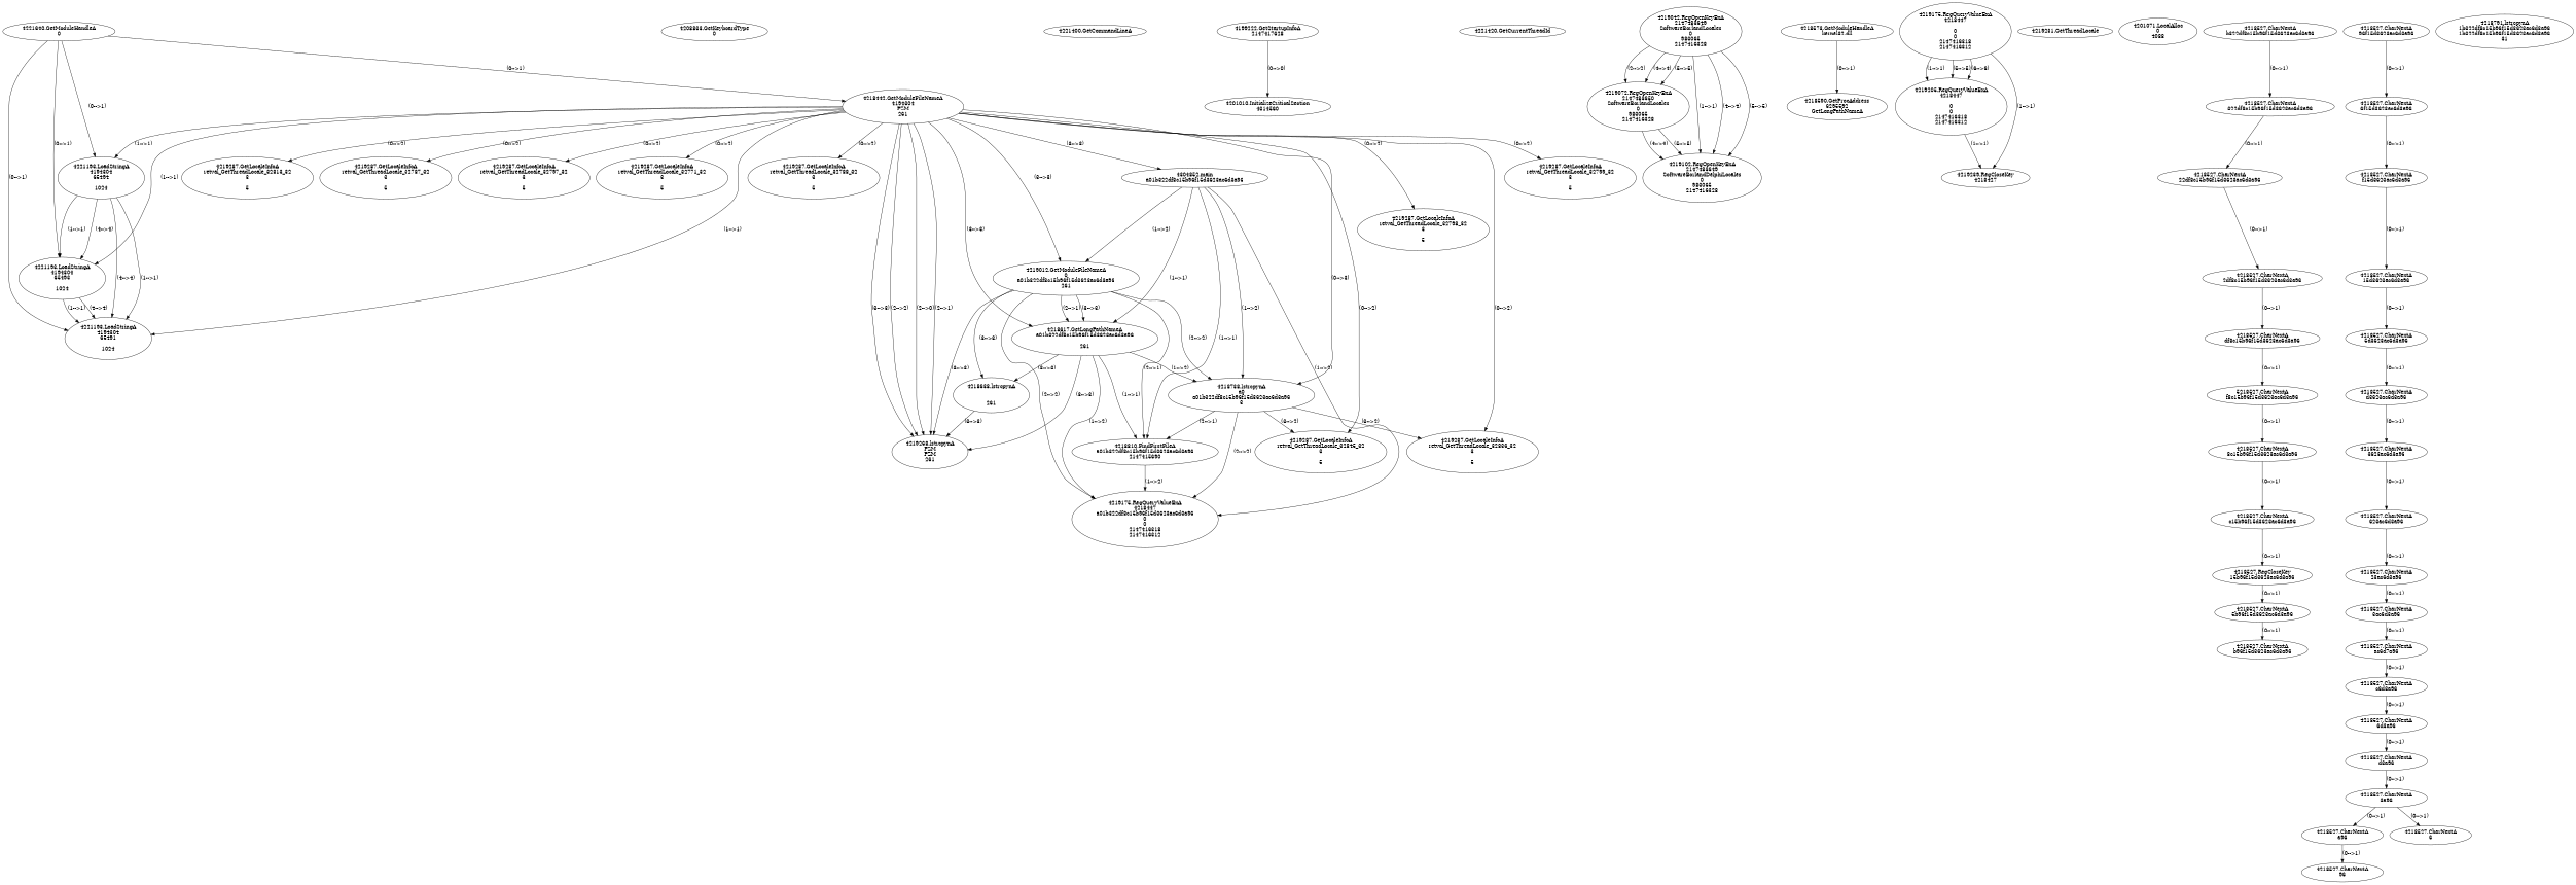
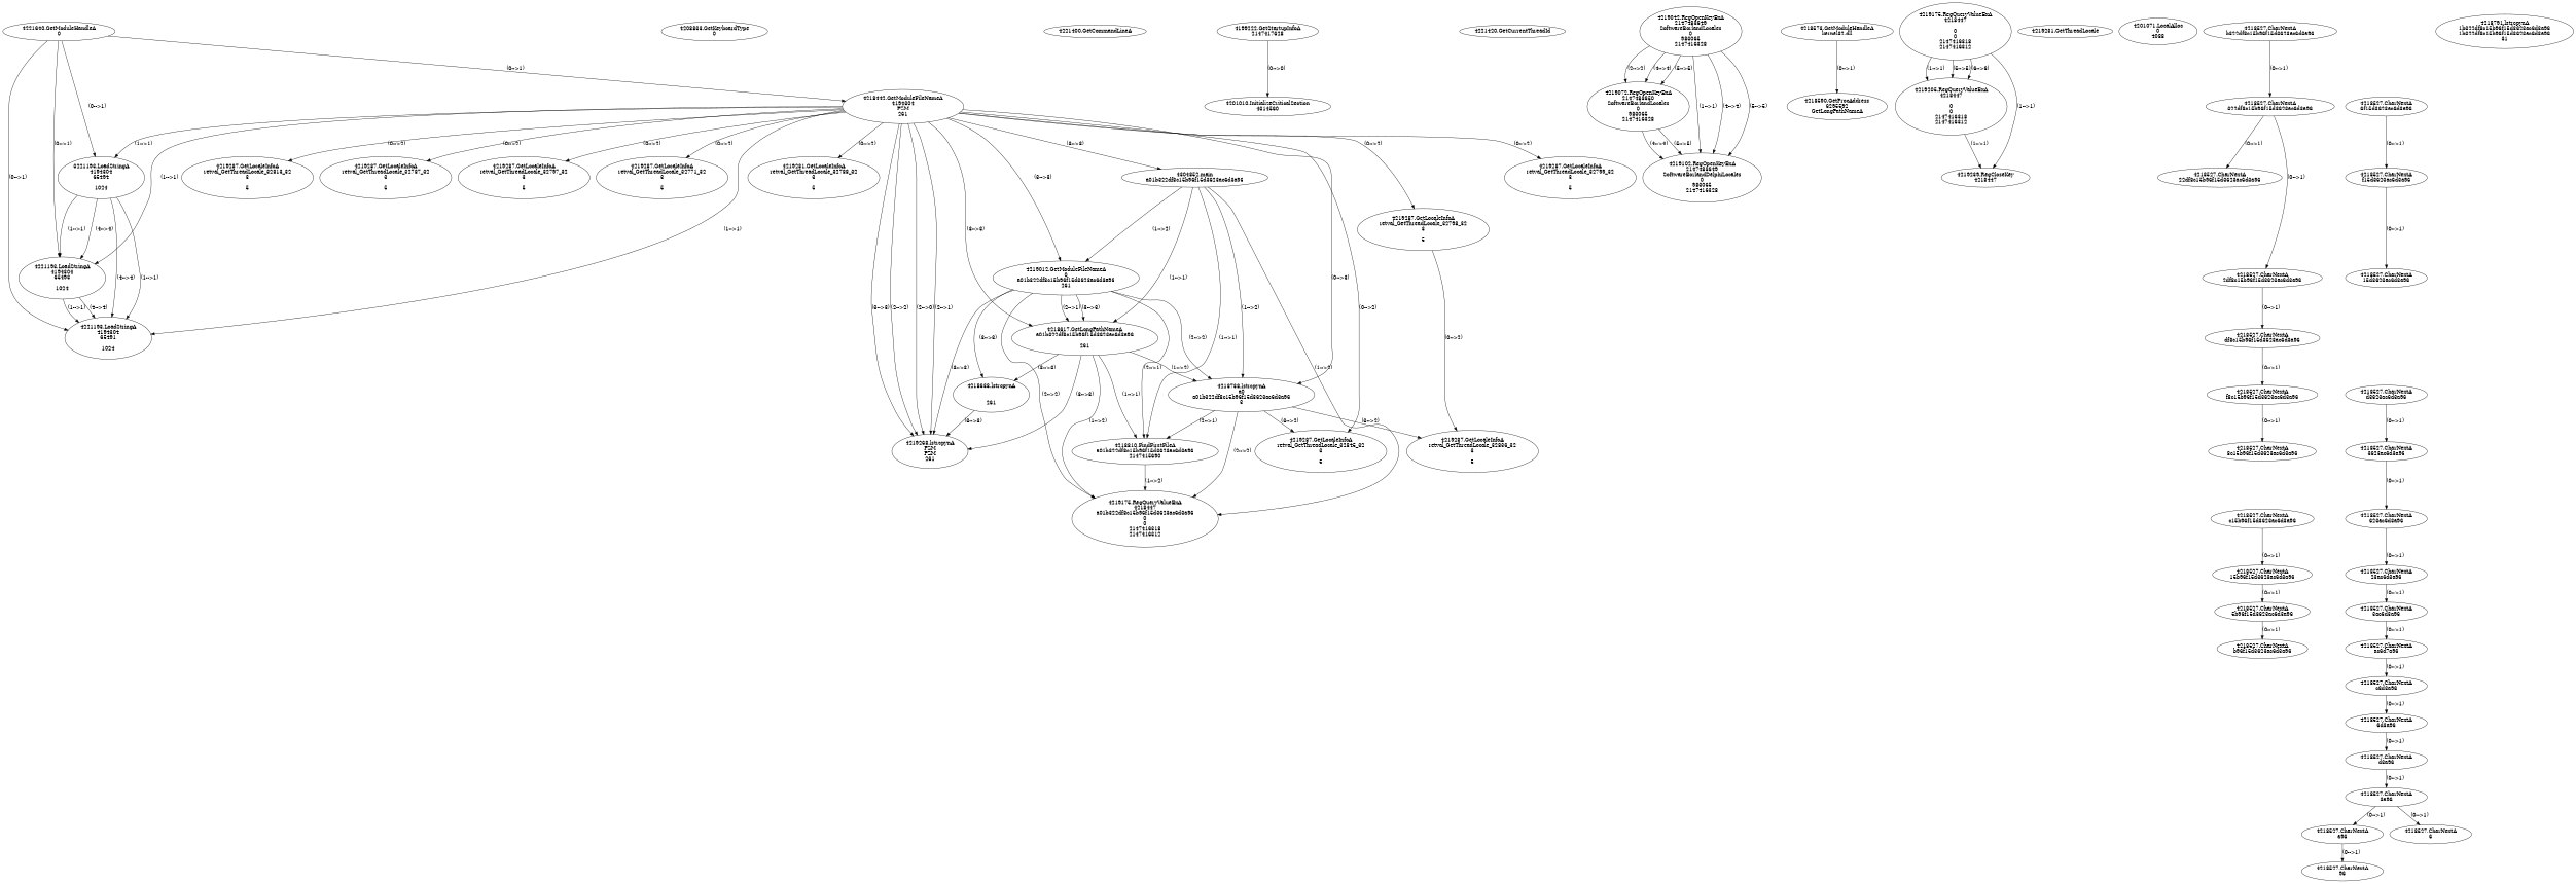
  digraph {
    n1 [label="4304852.main\na01b322df8c15b96f15d3623ac6d3a96"]
    n2 [label="4219012.GetModuleFileNameA\n0\na01b322df8c15b96f15d3623ac6d3a96\n261"]
    n3 [label="4218617.GetLongPathNameA\na01b322df8c15b96f15d3623ac6d3a96\n\n261"]
    n4 [label="4218738.lstrcpynA\na0\na01b322df8c15b96f15d3623ac6d3a96\n3"]
    n5 [label="4218810.FindFirstFileA\na01b322df8c15b96f15d3623ac6d3a96\n2147415690"]
    n6 [label="4219175.RegQueryValueExA\n4218447\na01b322df8c15b96f15d3623ac6d3a96\n0\n0\n2147416318\n2147416312"]
    n7 [label="4218638.lstrcpynA\n\n\n261"]
    n8 [label="4219268.lstrcpynA\nPZM\nPZM\n261"]
    n9 [label="4219287.GetLocaleInfoA\nretval_GetThreadLocale_32845_32\n3\n\n5"]
    n10 [label="4219287.GetLocaleInfoA\nretval_GetThreadLocale_32836_32\n3\n\n5"]
    n11 [label="4221640.GetModuleHandleA\n0"]
    n12 [label="4218442.GetModuleFileNameA\n4194304\nPZM\n261"]
-   n13 [label="4221193.LoadStringA\n4194304\n65494\n\n1024"]
+   n13 [label="3221193.LoadStringA\n4194304\n65494\n\n1024"]
    n14 [label="4221193.LoadStringA\n4194304\n65493\n\n1024"]
    n15 [label="4221193.LoadStringA\n4194304\n65491\n\n1024"]
    n16 [label="4219287.GetLocaleInfoA\nretval_GetThreadLocale_32799_32\n3\n\n5"]
    n17 [label="4219287.GetLocaleInfoA\nretval_GetThreadLocale_32798_32\n3\n\n5"]
    n18 [label="4219287.GetLocaleInfoA\nretval_GetThreadLocale_32813_32\n3\n\n5"]
    n19 [label="4219287.GetLocaleInfoA\nretval_GetThreadLocale_32787_32\n3\n\n5"]
    n20 [label="4219287.GetLocaleInfoA\nretval_GetThreadLocale_32797_32\n3\n\n5"]
    n21 [label="4219287.GetLocaleInfoA\nretval_GetThreadLocale_32771_32\n3\n\n5"]
-   n22 [label="4219287.GetLocaleInfoA\nretval_GetThreadLocale_32788_32\n3\n\n5"]
+   n22 [label="4219281.GetLocaleInfoA\nretval_GetThreadLocale_32788_32\n3\n\n5"]
    n23 [label="4208833.GetKeyboardType\n0"]
    n24 [label="4221400.GetCommandLineA\n"]
    n25 [label="4199222.GetStartupInfoA\n2147417628"]
    n26 [label="4201010.InitializeCriticalSection\n4314560"]
    n27 [label="4221420.GetCurrentThreadId\n"]
    n28 [label="4219042.RegOpenKeyExA\n2147483649\nSoftware\Borland\Locales\n0\n983065\n2147416328"]
    n29 [label="4219072.RegOpenKeyExA\n2147483650\nSoftware\Borland\Locales\n0\n983065\n2147416328"]
    n30 [label="4219102.RegOpenKeyExA\n2147483649\nSoftware\Borland\Delphi\Locales\n0\n983065\n2147416328"]
    n31 [label="4218573.GetModuleHandleA\nkernel32.dll"]
    n32 [label="4218590.GetProcAddress\n6295592\nGetLongPathNameA"]
    n33 [label="4219175.RegQueryValueExA\n4218447\n\n0\n0\n2147416318\n2147416312"]
    n34 [label="4219205.RegQueryValueExA\n4218447\n\n0\n0\n2147416318\n2147416312"]
-   n35 [label="4219239.RegCloseKey\n4218427"]
+   n35 [label="4219239.RegCloseKey\n4218447"]
    n36 [label="4219281.GetThreadLocale\n"]
    n37 [label="4201071.LocalAlloc\n0\n4088"]
    n38 [label="4218527.CharNextA\nb322df8c15b96f15d3623ac6d3a96"]
    n39 [label="4218527.CharNextA\n322df8c15b96f15d3623ac6d3a96"]
    n40 [label="4218527.CharNextA\n22df8c15b96f15d3623ac6d3a96"]
    n41 [label="4218527.CharNextA\n2df8c15b96f15d3623ac6d3a96"]
    n42 [label="4218527.CharNextA\ndf8c15b96f15d3623ac6d3a96"]
-   n43 [label="5218527.CharNextA\nf8c15b96f15d3623ac6d3a96"]
+   n43 [label="4218527.CharNextA\nf8c15b96f15d3623ac6d3a96"]
    n44 [label="4218527.CharNextA\n8c15b96f15d3623ac6d3a96"]
    n45 [label="4218527.CharNextA\nc15b96f15d3623ac6d3a96"]
-   n46 [label="4218527.RegCloseKey\n15b96f15d3623ac6d3a96"]
+   n46 [label="4218527.CharNextA\n15b96f15d3623ac6d3a96"]
    n47 [label="4218527.CharNextA\n5b96f15d3623ac6d3a96"]
    n48 [label="4218527.CharNextA\nb96f15d3623ac6d3a96"]
-   n49 [label="4218527.CharNextA\n96f15d3623ac6d3a96"]
    n50 [label="4218527.CharNextA\n6f15d3623ac6d3a96"]
    n51 [label="4218527.CharNextA\nf15d3623ac6d3a96"]
    n52 [label="4218527.CharNextA\n15d3623ac6d3a96"]
-   n53 [label="4218527.CharNextA\n5d3623ac6d3a96"]
    n54 [label="4218527.CharNextA\nd3623ac6d3a96"]
    n55 [label="4218527.CharNextA\n3623ac6d3a96"]
    n56 [label="4218527.CharNextA\n623ac6d3a96"]
    n57 [label="4218527.CharNextA\n23ac6d3a96"]
    n58 [label="4218527.CharNextA\n3ac6d3a96"]
    n59 [label="4218527.CharNextA\nac6d7a96"]
    n60 [label="4218527.CharNextA\nc6d3a96"]
    n61 [label="4218527.CharNextA\n6d3a96"]
    n62 [label="4218527.CharNextA\nd3a96"]
    n63 [label="4218527.CharNextA\n3a96"]
    n64 [label="4218527.CharNextA\na96"]
    n65 [label="4218527.CharNextA\n6"]
    n66 [label="4218527.CharNextA\n96"]
    n67 [label="4218791.lstrcpynA\n1b322df8c15b96f15d3623ac6d3a96\n1b322df8c15b96f15d3623ac6d3a96\n31"]
    n1 -> n2 [label="(1-->2)"]
    n1 -> n3 [label="(1-->1)"]
    n1 -> n4 [label="(1-->2)"]
    n1 -> n5 [label="(1-->1)"]
    n1 -> n6 [label="(1-->2)"]
    n2 -> n3 [label="(2-->1)"]
    n2 -> n3 [label="(3-->3)"]
    n2 -> n4 [label="(2-->2)"]
    n2 -> n5 [label="(2-->1)"]
    n2 -> n6 [label="(2-->2)"]
    n2 -> n7 [label="(3-->3)"]
    n2 -> n8 [label="(3-->3)"]
    n3 -> n4 [label="(1-->2)"]
    n3 -> n5 [label="(1-->1)"]
    n3 -> n6 [label="(1-->2)"]
    n3 -> n7 [label="(3-->3)"]
    n3 -> n8 [label="(3-->3)"]
    n4 -> n5 [label="(2-->1)"]
    n4 -> n6 [label="(2-->2)"]
    n4 -> n9 [label="(3-->2)"]
    n4 -> n10 [label="(3-->2)"]
    n5 -> n6 [label="(1-->2)"]
    n7 -> n8 [label="(3-->3)"]
    n11 -> n12 [label="(0-->1)"]
    n11 -> n13 [label="(0-->1)"]
    n11 -> n14 [label="(0-->1)"]
    n11 -> n15 [label="(0-->1)"]
    n12 -> n1 [label="(3-->3)"]
    n12 -> n2 [label="(3-->3)"]
    n12 -> n3 [label="(3-->3)"]
    n12 -> n4 [label="(0-->3)"]
    n12 -> n8 [label="(2-->1)"]
    n12 -> n8 [label="(2-->2)"]
    n12 -> n8 [label="(3-->3)"]
    n12 -> n8 [label="(2-->0)"]
    n12 -> n9 [label="(0-->2)"]
-   n12 -> n10 [label="(0-->2)"]
+   n17 -> n10 [label="(0-->2)"]
    n12 -> n13 [label="(1-->1)"]
    n12 -> n14 [label="(1-->1)"]
    n12 -> n15 [label="(1-->1)"]
    n12 -> n16 [label="(0-->2)"]
    n12 -> n17 [label="(0-->2)"]
    n12 -> n18 [label="(0-->2)"]
    n12 -> n19 [label="(0-->2)"]
    n12 -> n20 [label="(0-->2)"]
    n12 -> n21 [label="(0-->2)"]
    n12 -> n22 [label="(0-->2)"]
    n13 -> n14 [label="(1-->1)"]
    n13 -> n14 [label="(4-->4)"]
    n13 -> n15 [label="(1-->1)"]
    n13 -> n15 [label="(4-->4)"]
    n14 -> n15 [label="(1-->1)"]
    n14 -> n15 [label="(4-->4)"]
    n25 -> n26 [label="(0-->0)"]
    n28 -> n29 [label="(2-->2)"]
    n28 -> n29 [label="(4-->4)"]
    n28 -> n29 [label="(5-->5)"]
    n28 -> n30 [label="(1-->1)"]
    n28 -> n30 [label="(4-->4)"]
    n28 -> n30 [label="(5-->5)"]
    n29 -> n30 [label="(4-->4)"]
    n29 -> n30 [label="(5-->5)"]
    n31 -> n32 [label="(0-->1)"]
    n33 -> n34 [label="(1-->1)"]
    n33 -> n34 [label="(5-->5)"]
    n33 -> n34 [label="(6-->6)"]
    n33 -> n35 [label="(1-->1)"]
    n34 -> n35 [label="(1-->1)"]
    n38 -> n39 [label="(0-->1)"]
    n39 -> n40 [label="(0-->1)"]
-   n40 -> n41 [label="(0-->1)"]
+   n39 -> n41 [label="(0-->1)"]
    n41 -> n42 [label="(0-->1)"]
    n42 -> n43 [label="(0-->1)"]
    n43 -> n44 [label="(0-->1)"]
-   n44 -> n45 [label="(0-->1)"]
    n45 -> n46 [label="(0-->1)"]
    n46 -> n47 [label="(0-->1)"]
    n47 -> n48 [label="(0-->1)"]
-   n49 -> n50 [label="(0-->1)"]
    n50 -> n51 [label="(0-->1)"]
    n51 -> n52 [label="(0-->1)"]
-   n52 -> n53 [label="(0-->1)"]
-   n53 -> n54 [label="(0-->1)"]
    n54 -> n55 [label="(0-->1)"]
    n55 -> n56 [label="(0-->1)"]
    n56 -> n57 [label="(0-->1)"]
    n57 -> n58 [label="(0-->1)"]
    n58 -> n59 [label="(0-->1)"]
    n59 -> n60 [label="(0-->1)"]
    n60 -> n61 [label="(0-->1)"]
    n61 -> n62 [label="(0-->1)"]
    n62 -> n63 [label="(0-->1)"]
    n63 -> n64 [label="(0-->1)"]
    n63 -> n65 [label="(0-->1)"]
    n64 -> n66 [label="(0-->1)"]
  }
